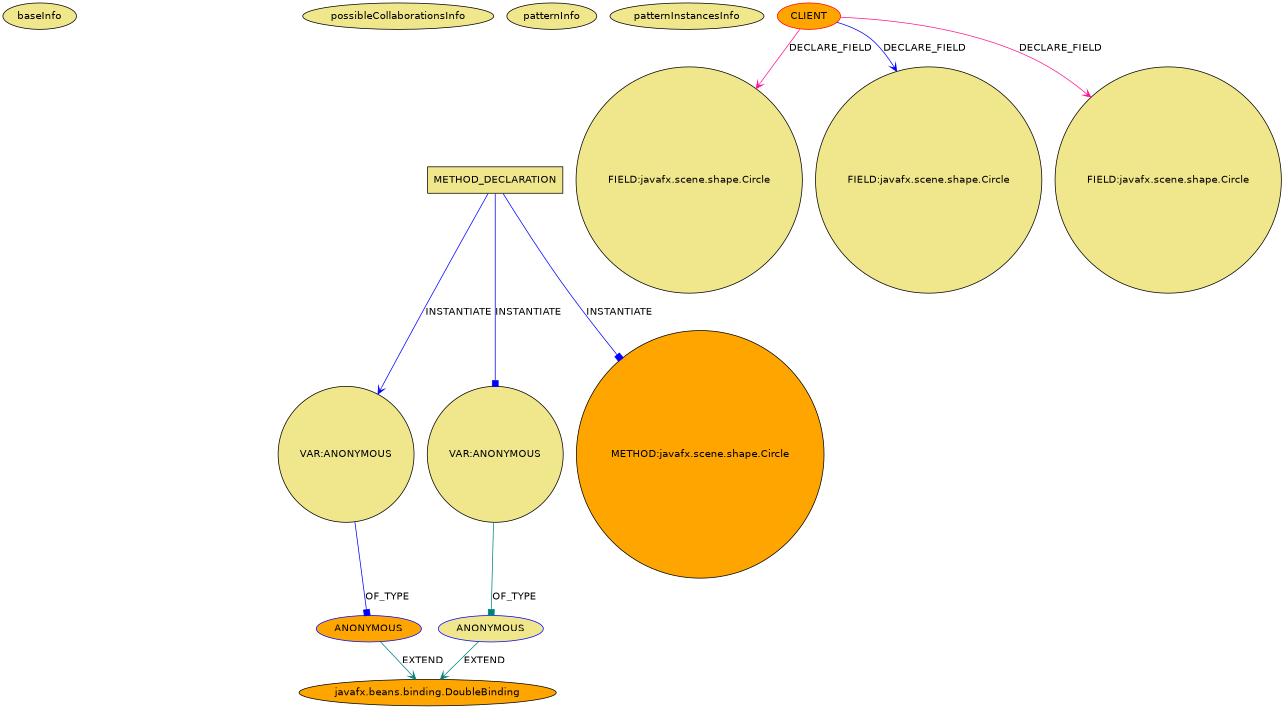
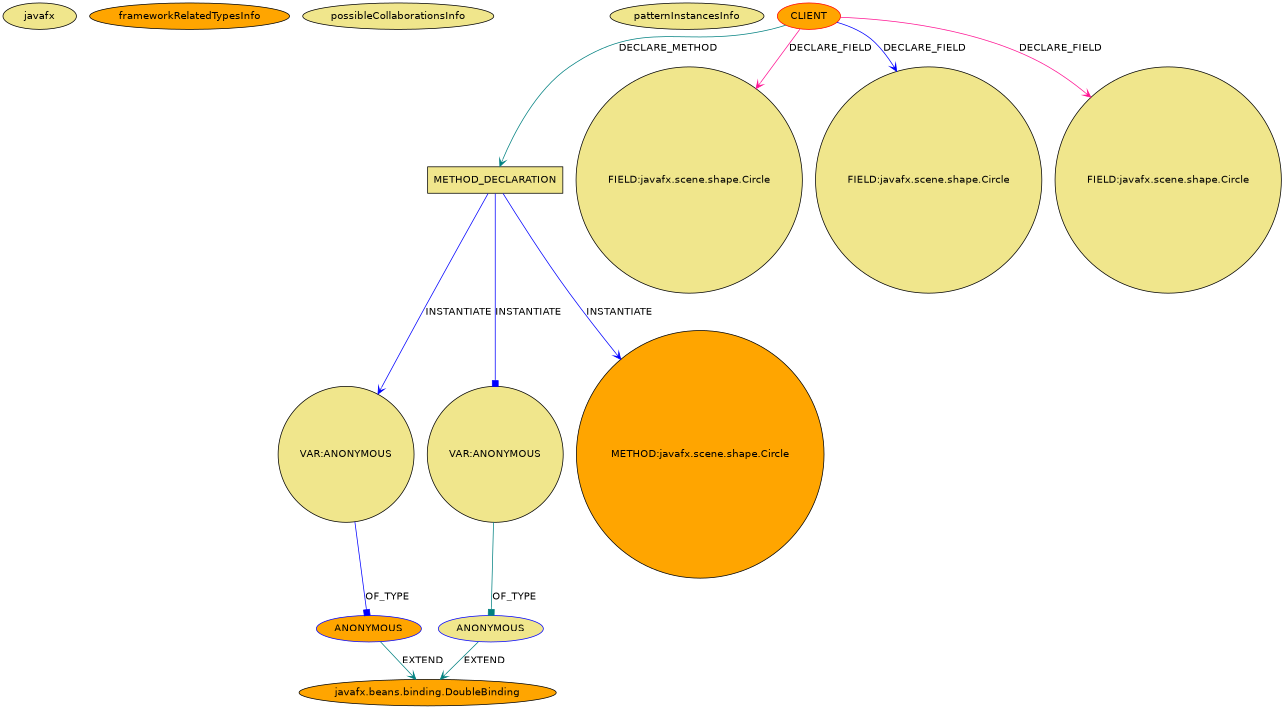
  digraph {
    fontname="DejaVu Sans"
    node [fillcolor=khaki fontname="DejaVu Sans" style=filled isFrameworkType=false]
    edge [arrowhead=vee color=blue fontname="DejaVu Sans"]
-   baseInfo [category=pattern graphId=2742 isAnonymous=false possibleRelation=false isFrameworkType=""]
+   baseInfo [category=pattern graphId=2742 isAnonymous=false possibleRelation=false label=javafx isFrameworkType=""]
+   frameworkRelatedTypesInfo [fillcolor=orange isFrameworkType=""]
    possibleCollaborationsInfo [isFrameworkType=""]
-   patternInfo [frequency=2.0 patternRootClient=0 isFrameworkType=""]
    patternInstancesInfo [0="MrLoNee-RadialFx~/MrLoNee-RadialFx/RadialFx-master/src/com/mrlonee/radialfx/thermostat/NestNoCss.java~NestNoCss~985" 1="MrLoNee-RadialFx~/MrLoNee-RadialFx/RadialFx-master/src/com/mrlonee/radialfx/thermostat/Nest.java~Nest~992" isFrameworkType=""]
    n6 [fillcolor=orange label="javafx.beans.binding.DoubleBinding" vertexType=FRAMEWORK_CLASS_TYPE]
    n7 [color=blue label=ANONYMOUS vertexType=REFERENCE_ANONYMOUS_DECLARATION]
    n8 [color=blue fillcolor=orange label=ANONYMOUS vertexType=REFERENCE_ANONYMOUS_DECLARATION]
    n9 [label="VAR:ANONYMOUS" shape=circle vertexType=VARIABLE_EXPRESION]
    n10 [label="VAR:ANONYMOUS" shape=circle vertexType=VARIABLE_EXPRESION]
    n11 [label=METHOD_DECLARATION shape=box vertexType=CLIENT_METHOD_DECLARATION]
    n12 [fillcolor=orange label="METHOD:javafx.scene.shape.Circle" shape=circle vertexType=VARIABLE_EXPRESION]
    n13 [color=red fillcolor=orange label=CLIENT vertexType=ROOT_CLIENT_CLASS_DECLARATION]
    n14 [label="FIELD:javafx.scene.shape.Circle" shape=circle vertexType=FIELD_DECLARATION]
    n15 [label="FIELD:javafx.scene.shape.Circle" shape=circle vertexType=FIELD_DECLARATION]
    n16 [label="FIELD:javafx.scene.shape.Circle" shape=circle vertexType=FIELD_DECLARATION]
    n7 -> n6 [color=teal label=EXTEND]
    n8 -> n6 [color=teal label=EXTEND]
    n9 -> n8 [arrowhead=box label=OF_TYPE]
    n10 -> n7 [arrowhead=box color=teal label=OF_TYPE]
    n11 -> n9 [label=INSTANTIATE]
    n11 -> n10 [arrowhead=box label=INSTANTIATE]
-   n11 -> n12 [arrowhead=box label=INSTANTIATE]
+   n11 -> n12 [label=INSTANTIATE]
+   n13 -> n11 [color=teal label=DECLARE_METHOD]
    n13 -> n14 [color=deeppink label=DECLARE_FIELD]
    n13 -> n15 [label=DECLARE_FIELD]
    n13 -> n16 [color=deeppink label=DECLARE_FIELD]
  }
